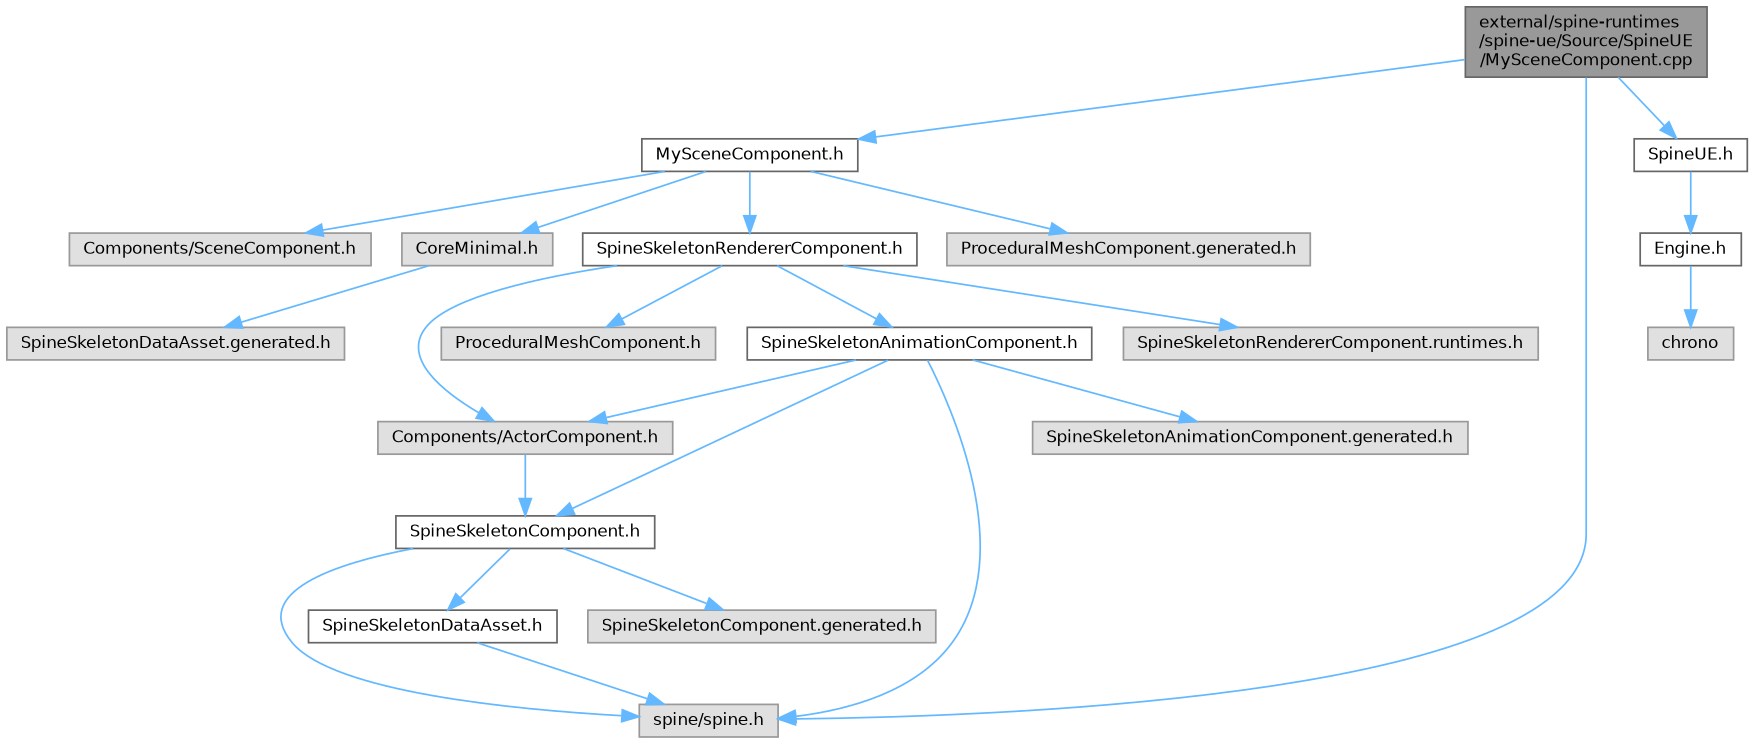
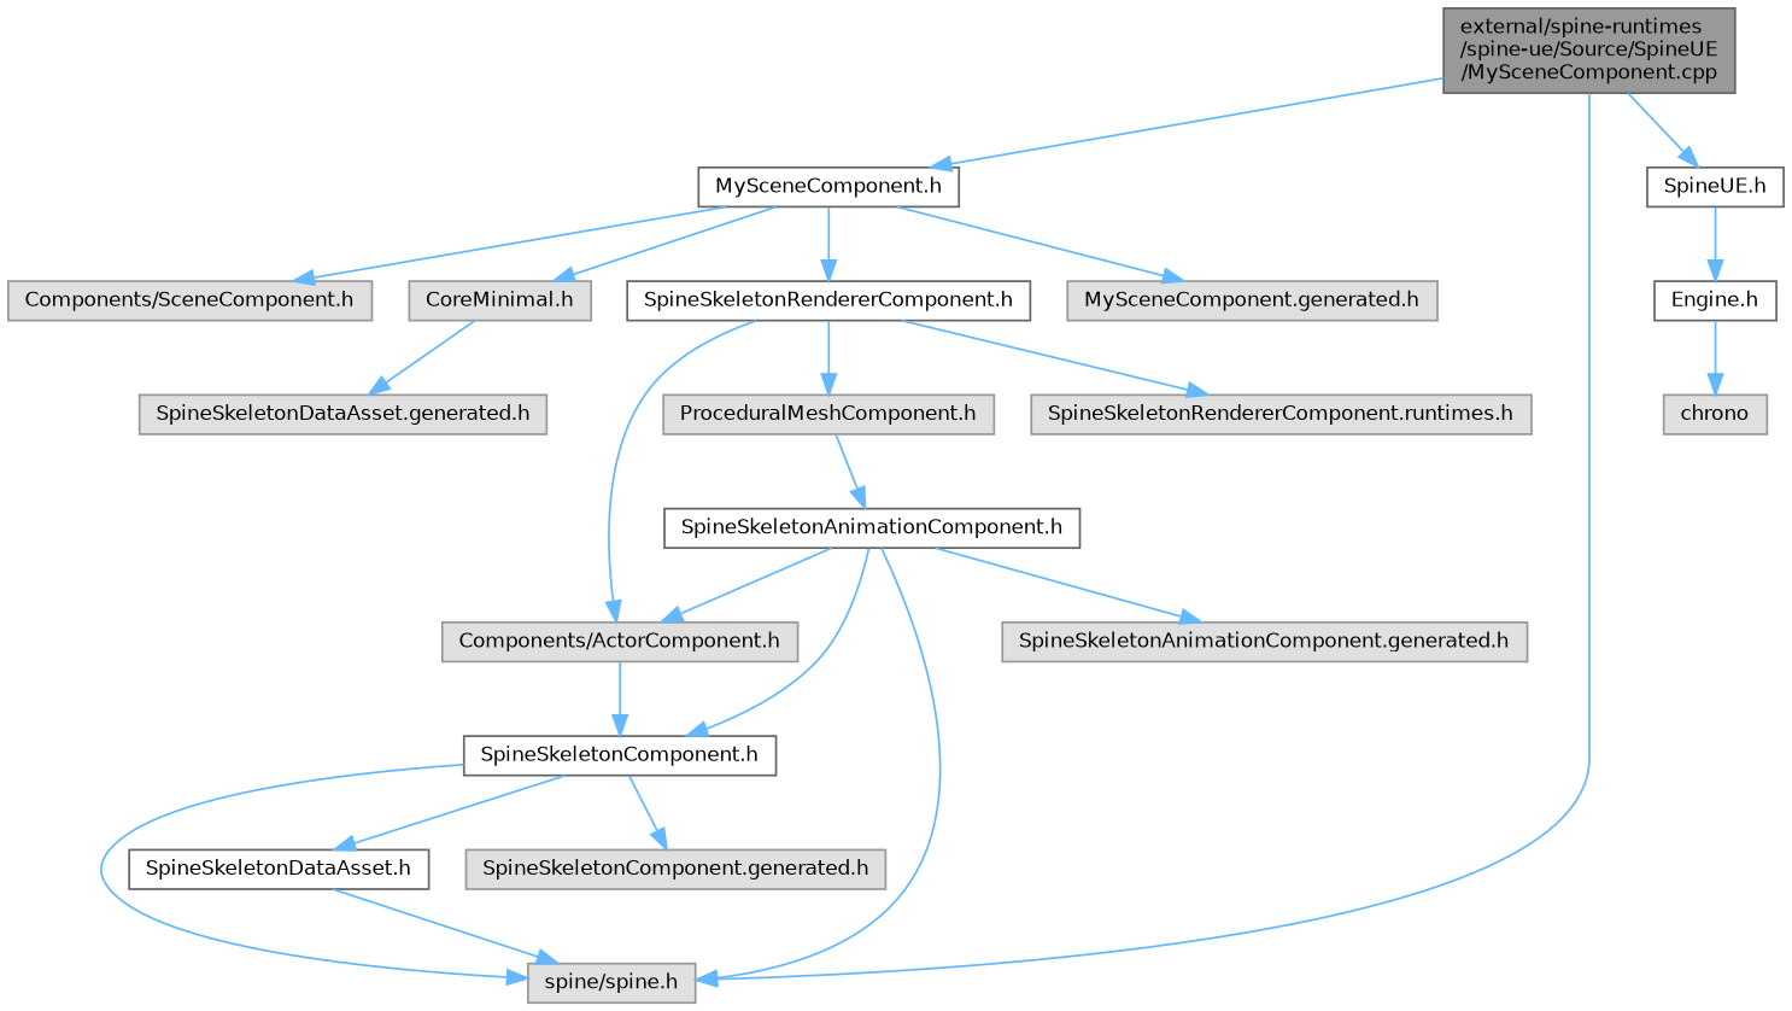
  digraph {
    node [color=grey60 fillcolor="#E0E0E0" fontname=Helvetica fontsize=10 shape=box style=filled]
    edge [color=steelblue1 fontname=Helvetica fontsize=10 labelfontname=Helvetica labelfontsize=10 style=solid]
    n1 [color=gray40 fillcolor=grey60 fontcolor=black height=0.2 label="external/spine-runtimes\l/spine-ue/Source/SpineUE\l/MySceneComponent.cpp" width=0.4]
    n2 [color=grey40 fillcolor=white height=0.2 label="MySceneComponent.h" width=0.4]
    n3 [height=0.2 label="spine/spine.h" width=0.4]
    n4 [color=grey40 fillcolor=white height=0.2 label="SpineUE.h" width=0.4]
    n5 [height=0.2 label="Components/SceneComponent.h" width=0.4]
    n6 [height=0.2 label="CoreMinimal.h" width=0.4]
    n7 [color=grey40 fillcolor=white height=0.2 label="SpineSkeletonRendererComponent.h" width=0.4]
-   n8 [height=0.2 label="ProceduralMeshComponent.generated.h" width=0.4]
+   n8 [height=0.2 label="MySceneComponent.generated.h" width=0.4]
    n9 [color=grey40 fillcolor=white height=0.2 label="Engine.h" width=0.4]
    n10 [height=0.2 label="SpineSkeletonDataAsset.generated.h" width=0.4]
    n11 [height=0.2 label="Components/ActorComponent.h" width=0.4]
    n12 [height=0.2 label="ProceduralMeshComponent.h" width=0.4]
    n13 [color=grey40 fillcolor=white height=0.2 label="SpineSkeletonAnimationComponent.h" width=0.4]
    n14 [height=0.2 label="SpineSkeletonRendererComponent.runtimes.h" width=0.4]
    n15 [color=grey40 fillcolor=white height=0.2 label="SpineSkeletonComponent.h" width=0.4]
    n16 [height=0.2 label="SpineSkeletonAnimationComponent.generated.h" width=0.4]
    n17 [color=grey40 fillcolor=white height=0.2 label="SpineSkeletonDataAsset.h" width=0.4]
    n18 [height=0.2 label="SpineSkeletonComponent.generated.h" width=0.4]
    n19 [height=0.2 label=chrono width=0.4]
    n1 -> n2
    n1 -> n3
    n1 -> n4
    n2 -> n5
    n2 -> n6
    n2 -> n7
    n2 -> n8
    n4 -> n9
    n6 -> n10
    n7 -> n11
    n7 -> n12
-   n7 -> n13
+   n12 -> n13
    n7 -> n14
    n9 -> n19
    n11 -> n15
    n13 -> n3
    n13 -> n11
    n13 -> n15
    n13 -> n16
    n15 -> n3
    n15 -> n17
    n15 -> n18
    n17 -> n3
  }
